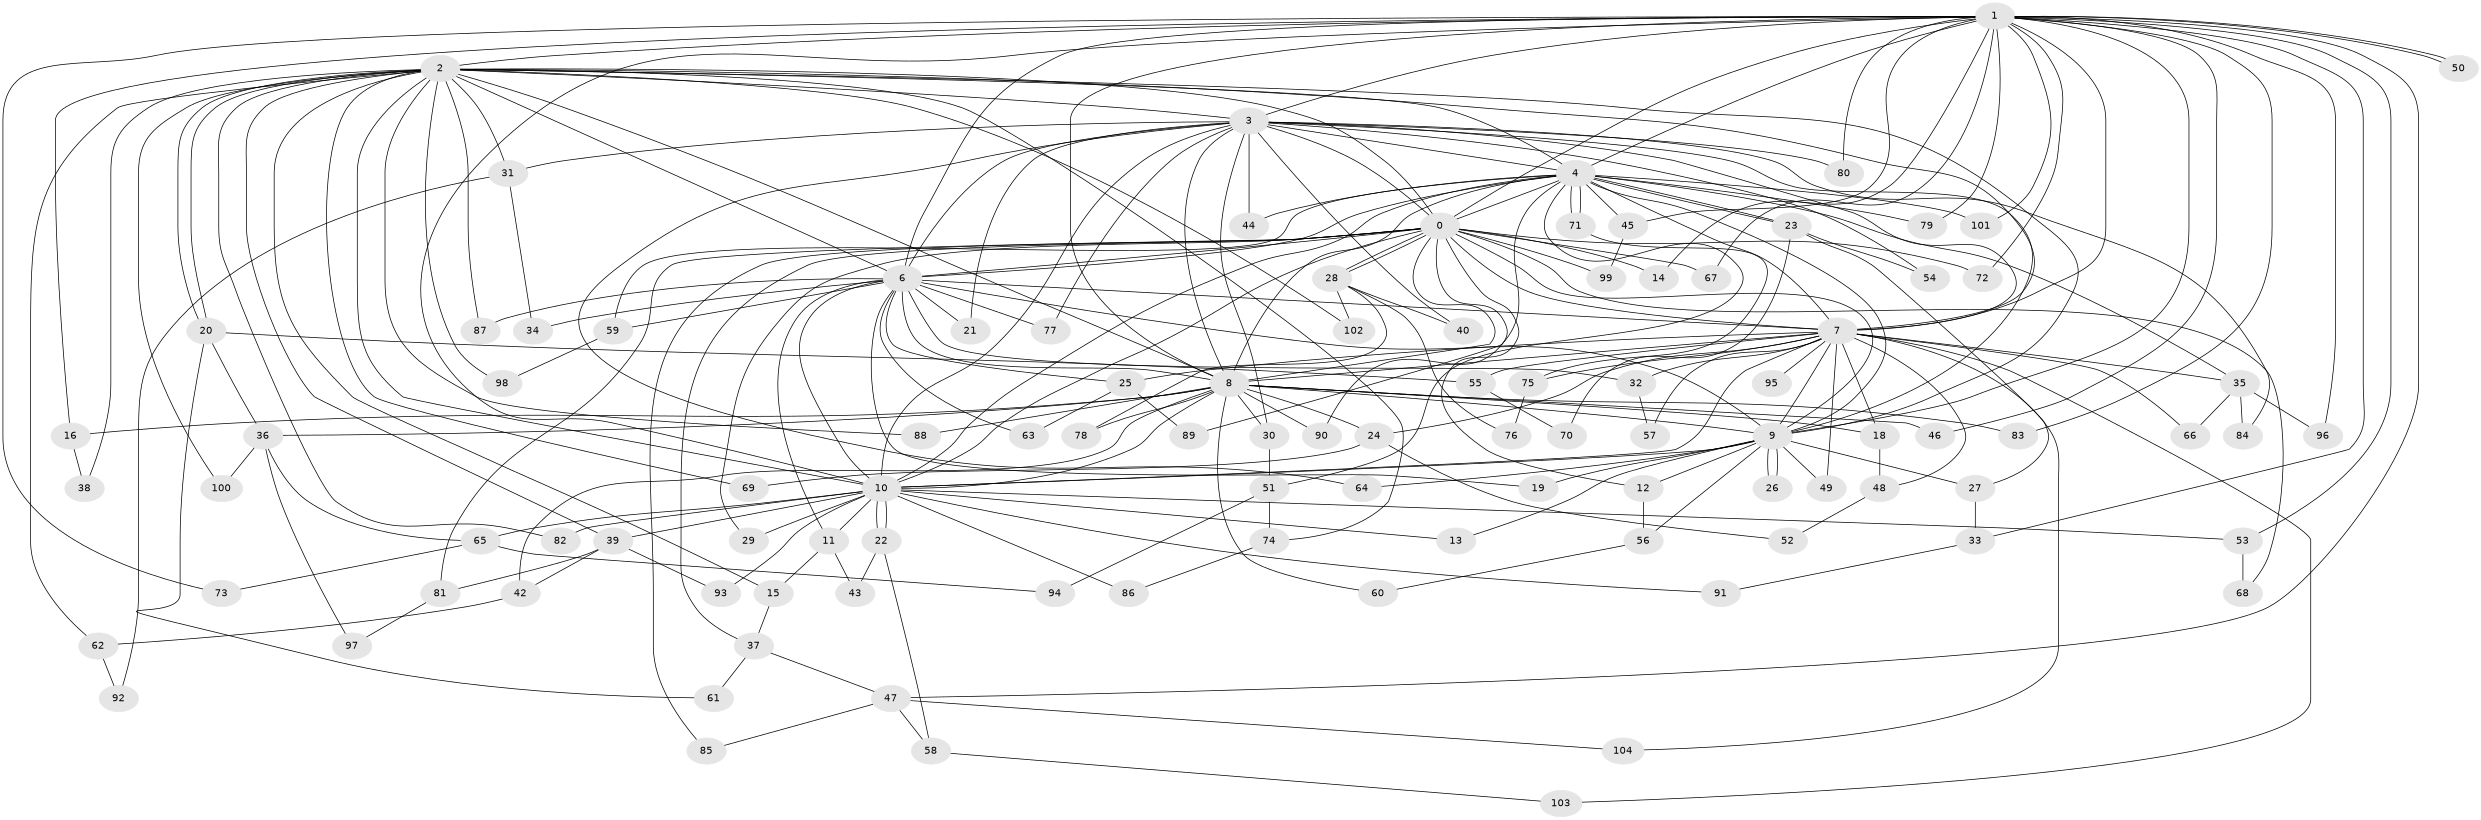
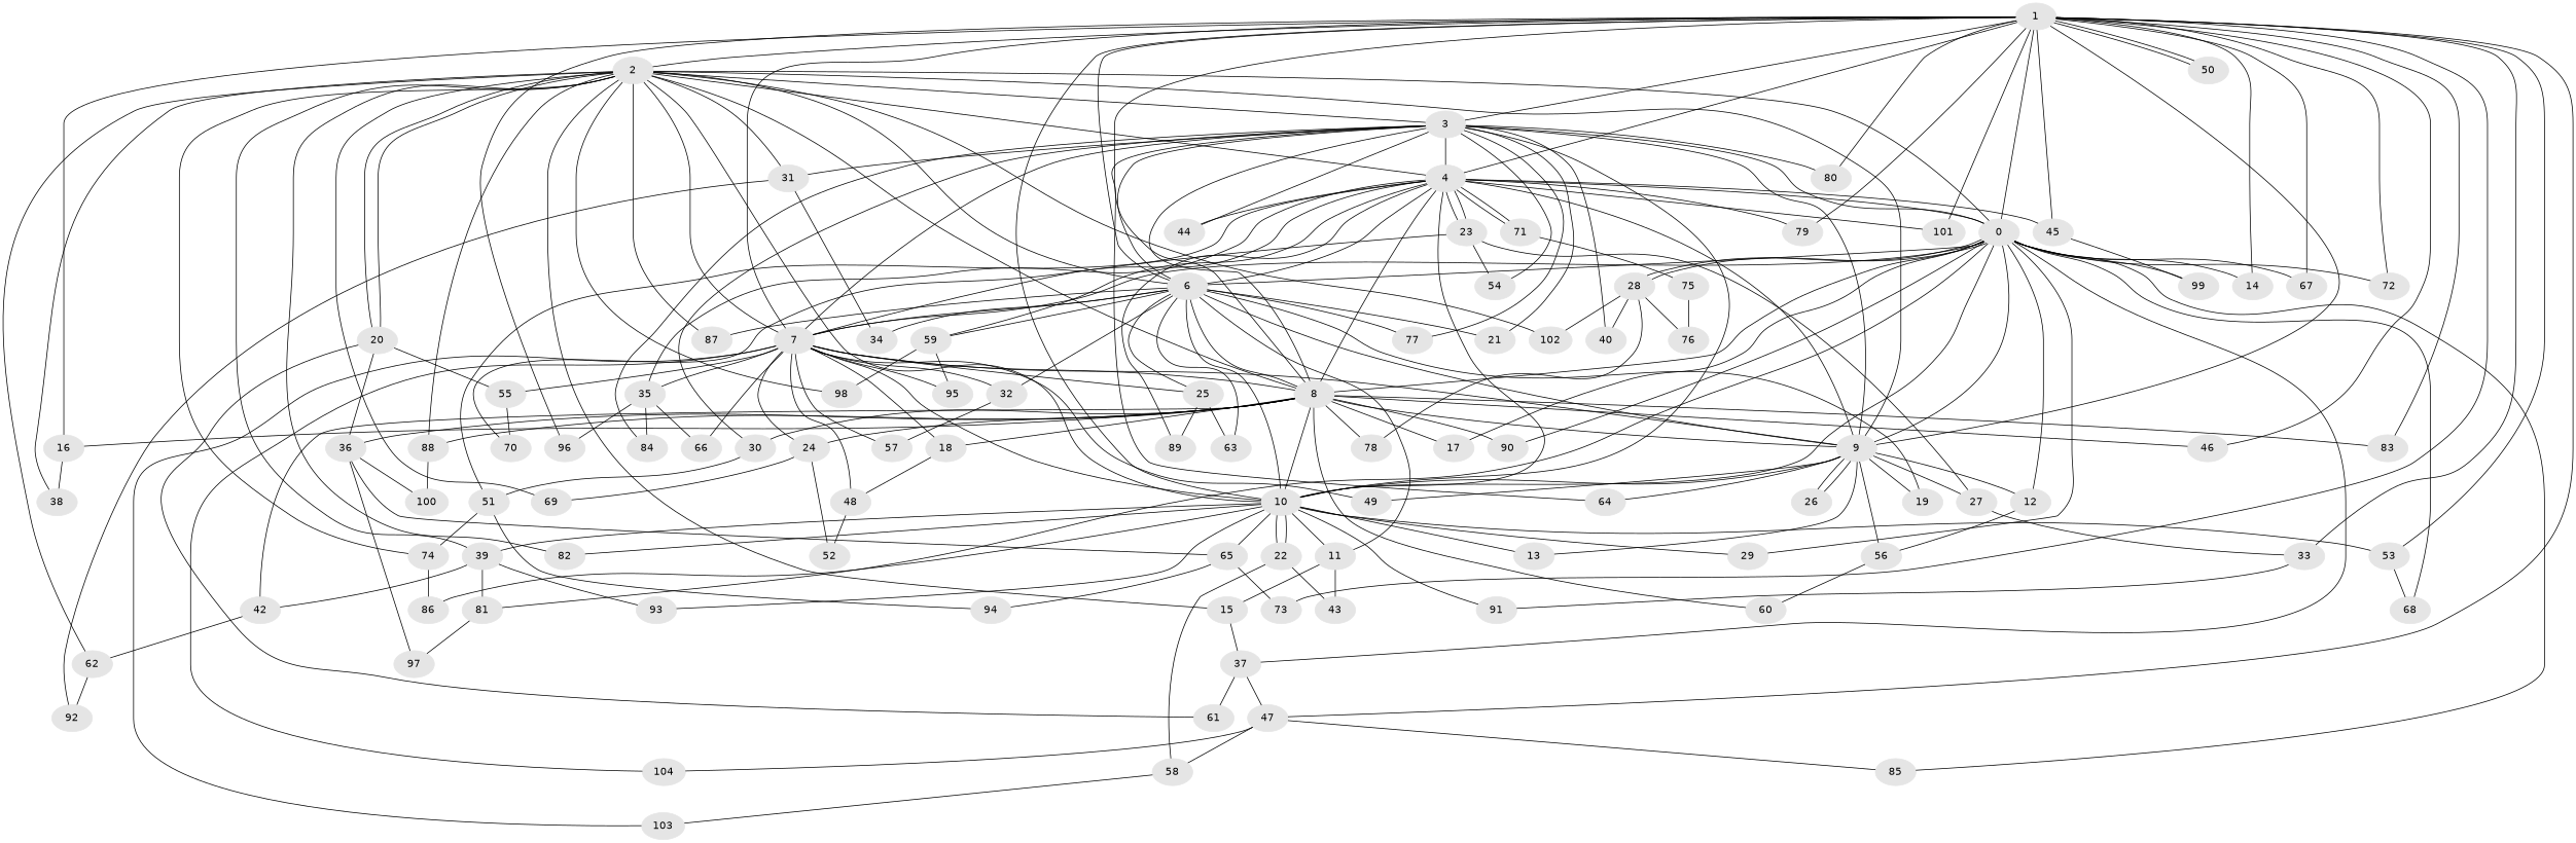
  graph {
    fontname="DejaVu Sans"
    node [color=gray90 fontname="DejaVu Sans" style=filled]
    edge [fontname="DejaVu Sans"]
    1
    2
    3
    4
    n5 [label=0]
    6
    7
    8
    9
    10
    14
    16
    33
    45
    46
    47
    50
    53
    67
    72
    73
    79
    80
    83
    96
    101
    15
    20
    31
    38
    39
    62
    69
    74
    82
    87
    88
    98
    100
    102
    21
    30
    40
    44
    54
    64
    77
    84
    23
    35
    51
    59
    71
    89
    12
+   17
    28
    29
    37
    68
    81
    85
    90
    99
    11
    19
    25
    32
    34
    63
    18
    24
    48
    49
    55
    57
    66
    75
    95
    103
    104
    36
    42
    60
    78
    13
    26
    27
    56
    22
    65
    86
    91
    93
    58
    61
    92
    70
    94
    76
    97
    43
    52
    1 -- 2
    1 -- 3
    1 -- 4
    1 -- n5
    1 -- 6
    1 -- 7
    1 -- 8
    1 -- 9
    1 -- 10
    1 -- 14
    1 -- 16
    1 -- 33
    1 -- 45
    1 -- 46
    1 -- 47
    1 -- 50
    1 -- 50
    1 -- 53
    1 -- 67
    1 -- 72
    1 -- 73
    1 -- 79
    1 -- 80
    1 -- 83
    1 -- 96
    1 -- 101
    2 -- 3
    2 -- 4
    2 -- n5
    2 -- 6
    2 -- 7
    2 -- 8
    2 -- 9
    2 -- 10
    2 -- 15
    2 -- 20
    2 -- 20
    2 -- 31
    2 -- 38
    2 -- 39
    2 -- 62
    2 -- 69
    2 -- 74
    2 -- 82
    2 -- 87
    2 -- 88
    2 -- 98
-   2 -- 100
+   88 -- 100
    2 -- 102
    3 -- 4
    3 -- n5
    3 -- 6
    3 -- 7
    3 -- 8
    3 -- 9
    3 -- 10
    3 -- 80
    3 -- 31
    3 -- 21
    3 -- 30
    3 -- 40
    3 -- 44
    3 -- 54
    3 -- 64
    3 -- 77
    3 -- 84
    4 -- n5
    4 -- 6
    4 -- 7
    4 -- 8
    4 -- 9
    4 -- 10
    4 -- 45
    4 -- 79
    4 -- 101
    4 -- 44
    4 -- 23
    4 -- 23
    4 -- 35
    4 -- 51
    4 -- 59
    4 -- 71
    4 -- 71
    4 -- 89
    n5 -- 6
    n5 -- 7
    n5 -- 8
    n5 -- 9
    n5 -- 10
    n5 -- 14
    n5 -- 67
    n5 -- 72
    n5 -- 12
+   n5 -- 17
    n5 -- 28
    n5 -- 28
    n5 -- 29
    n5 -- 37
    n5 -- 68
    n5 -- 81
    n5 -- 85
    n5 -- 90
    n5 -- 99
    6 -- 7
    6 -- 8
    6 -- 9
    6 -- 10
    6 -- 87
    6 -- 21
    6 -- 77
    6 -- 59
    6 -- 11
    6 -- 19
    6 -- 25
    6 -- 32
    6 -- 34
    6 -- 63
    7 -- 8
    7 -- 9
    7 -- 10
    7 -- 35
    7 -- 25
    7 -- 32
    7 -- 18
    7 -- 24
    7 -- 48
    7 -- 49
    7 -- 55
    7 -- 57
    7 -- 66
-   7 -- 75
    7 -- 95
    7 -- 103
    7 -- 104
    8 -- 9
    8 -- 10
    8 -- 16
    8 -- 46
    8 -- 83
    8 -- 88
    8 -- 30
+   8 -- 17
    8 -- 90
    8 -- 18
    8 -- 24
    8 -- 36
    8 -- 42
    8 -- 60
    8 -- 78
    9 -- 10
    9 -- 64
    9 -- 12
    9 -- 19
    9 -- 49
    9 -- 13
    9 -- 26
    9 -- 26
    9 -- 27
    9 -- 56
    10 -- 53
    10 -- 39
    10 -- 82
    10 -- 29
    10 -- 11
    10 -- 13
    10 -- 22
    10 -- 22
    10 -- 65
    10 -- 86
    10 -- 91
    10 -- 93
    16 -- 38
    33 -- 91
    45 -- 99
    47 -- 85
    47 -- 104
    47 -- 58
    53 -- 68
    15 -- 37
    20 -- 55
    20 -- 36
    20 -- 61
    31 -- 34
    31 -- 92
    39 -- 81
    39 -- 42
    39 -- 93
    62 -- 92
    74 -- 86
    30 -- 51
    23 -- 54
    23 -- 27
    23 -- 70
    35 -- 96
    35 -- 84
    35 -- 66
    51 -- 74
    51 -- 94
    59 -- 98
+   59 -- 95
    71 -- 75
    12 -- 56
    28 -- 102
    28 -- 40
    28 -- 78
    28 -- 76
    37 -- 47
    37 -- 61
    81 -- 97
    11 -- 15
    11 -- 43
    25 -- 89
    25 -- 63
    32 -- 57
    18 -- 48
    24 -- 69
    24 -- 52
    48 -- 52
    55 -- 70
    75 -- 76
    36 -- 100
    36 -- 65
    36 -- 97
    42 -- 62
    27 -- 33
    56 -- 60
    22 -- 58
    22 -- 43
    65 -- 73
    65 -- 94
    58 -- 103
  }
